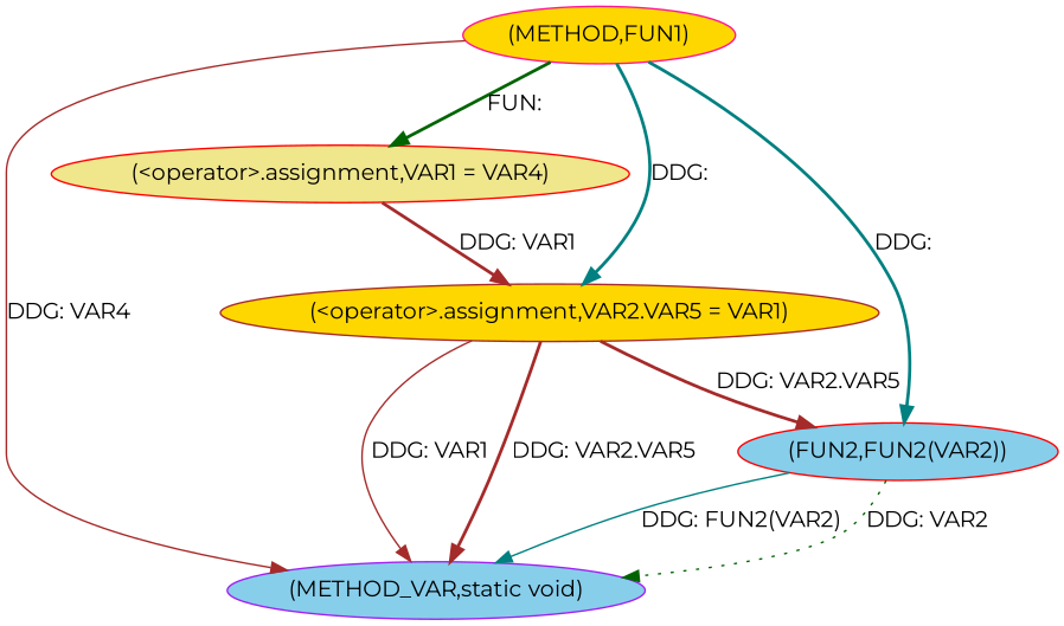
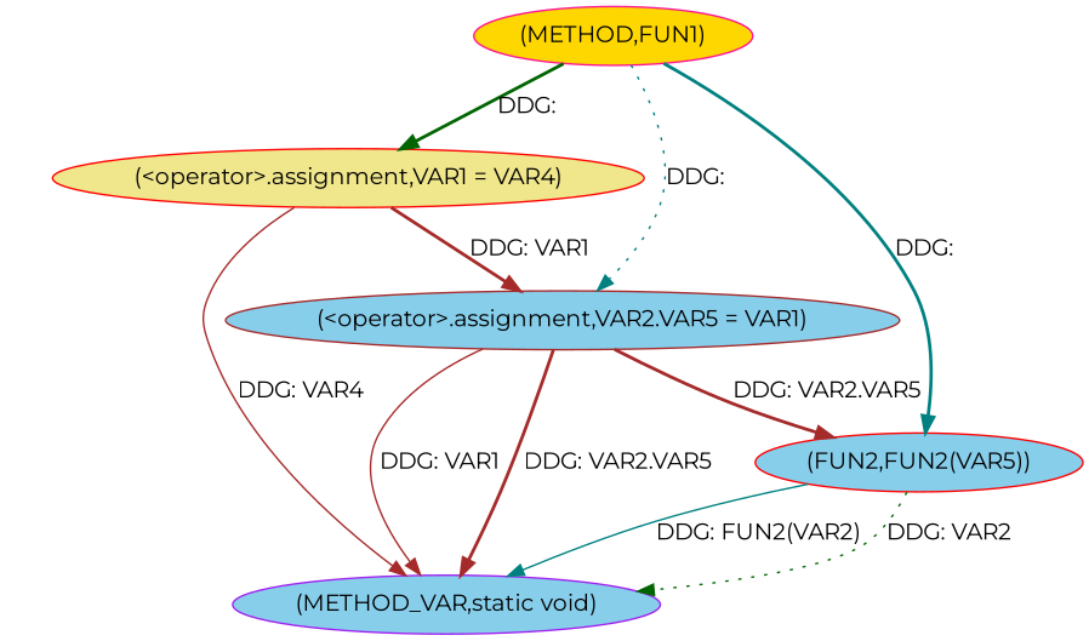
  digraph {
    fontname=Montserrat
    node [color=red fillcolor=gold fontname=Montserrat style=filled]
    edge [color=brown fontname=Montserrat style=bold]
    n1 [color=deeppink label="(METHOD,FUN1)"]
    n2 [fillcolor=khaki label="(<operator>.assignment,VAR1 = VAR4)"]
-   n3 [color=brown label="(<operator>.assignment,VAR2.VAR5 = VAR1)"]
-   n4 [fillcolor=skyblue label="(FUN2,FUN2(VAR2))"]
+   n3 [color=brown fillcolor=skyblue label="(<operator>.assignment,VAR2.VAR5 = VAR1)"]
+   n4 [fillcolor=skyblue label="(FUN2,FUN2(VAR5))"]
    n5 [color=purple fillcolor=skyblue label="(METHOD_VAR,static void)"]
-   n1 -> n2 [color=darkgreen label="FUN: "]
-   n1 -> n3 [color=teal label="DDG: "]
+   n1 -> n2 [color=darkgreen label="DDG: "]
+   n1 -> n3 [color=teal label="DDG: " style=dotted]
    n1 -> n4 [color=teal label="DDG: "]
    n2 -> n3 [label="DDG: VAR1"]
-   n1 -> n5 [label="DDG: VAR4" style=solid]
+   n2 -> n5 [label="DDG: VAR4" style=solid]
    n3 -> n4 [label="DDG: VAR2.VAR5"]
    n3 -> n5 [label="DDG: VAR1" style=solid]
    n3 -> n5 [label="DDG: VAR2.VAR5"]
    n4 -> n5 [color=teal label="DDG: FUN2(VAR2)" style=solid]
    n4 -> n5 [color=darkgreen label="DDG: VAR2" style=dotted]
  }
